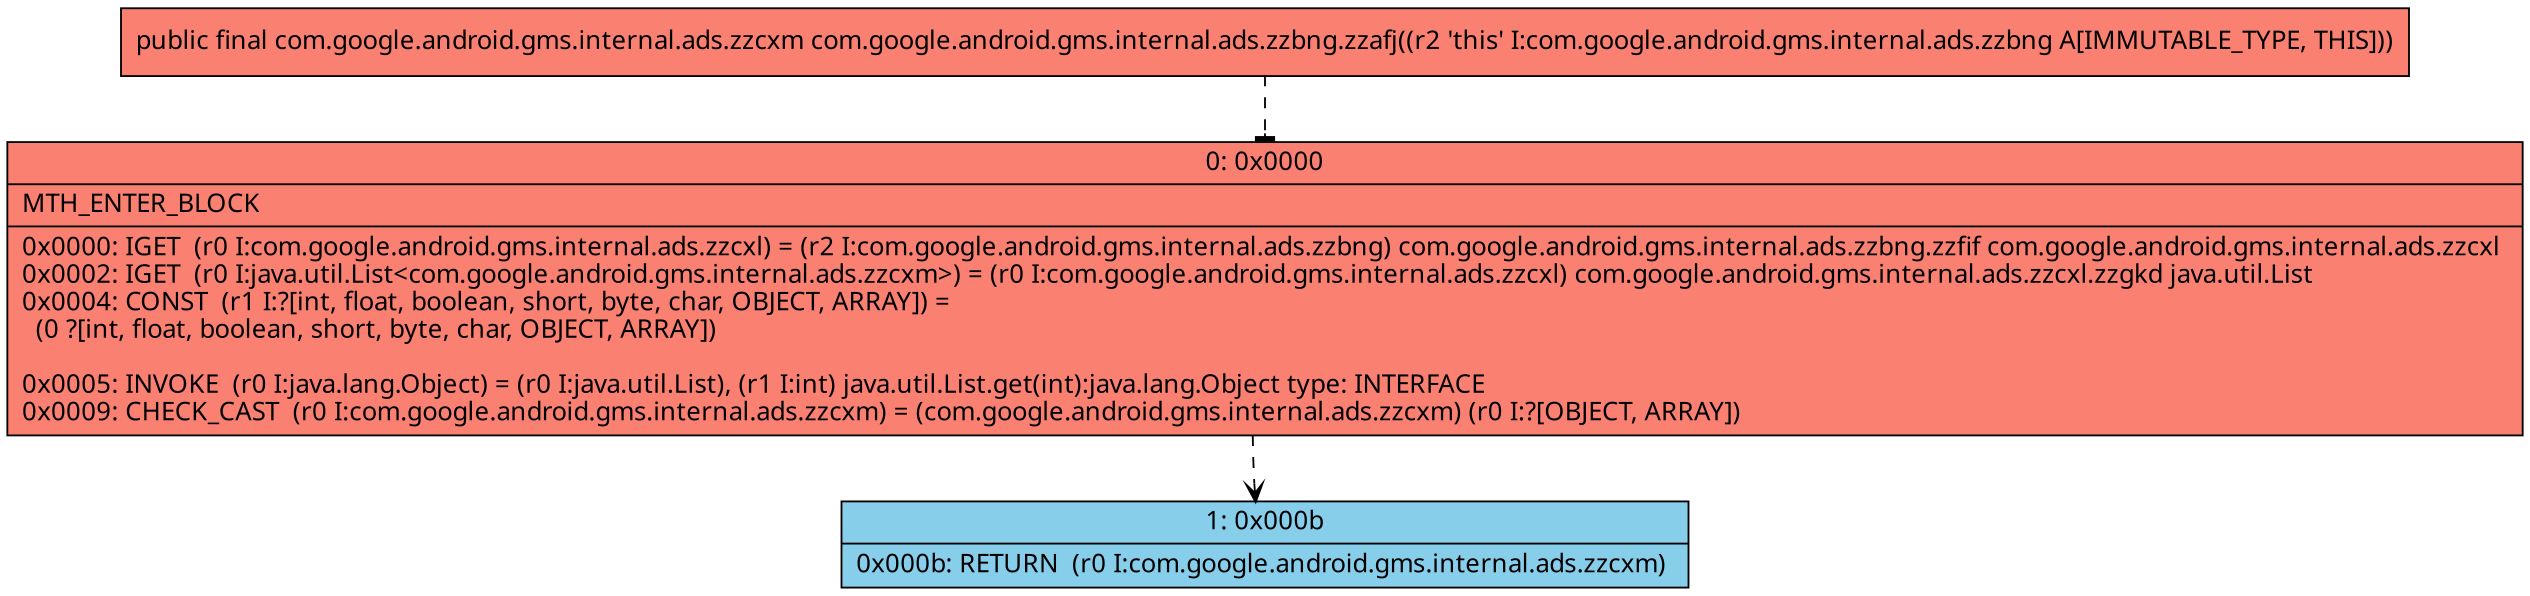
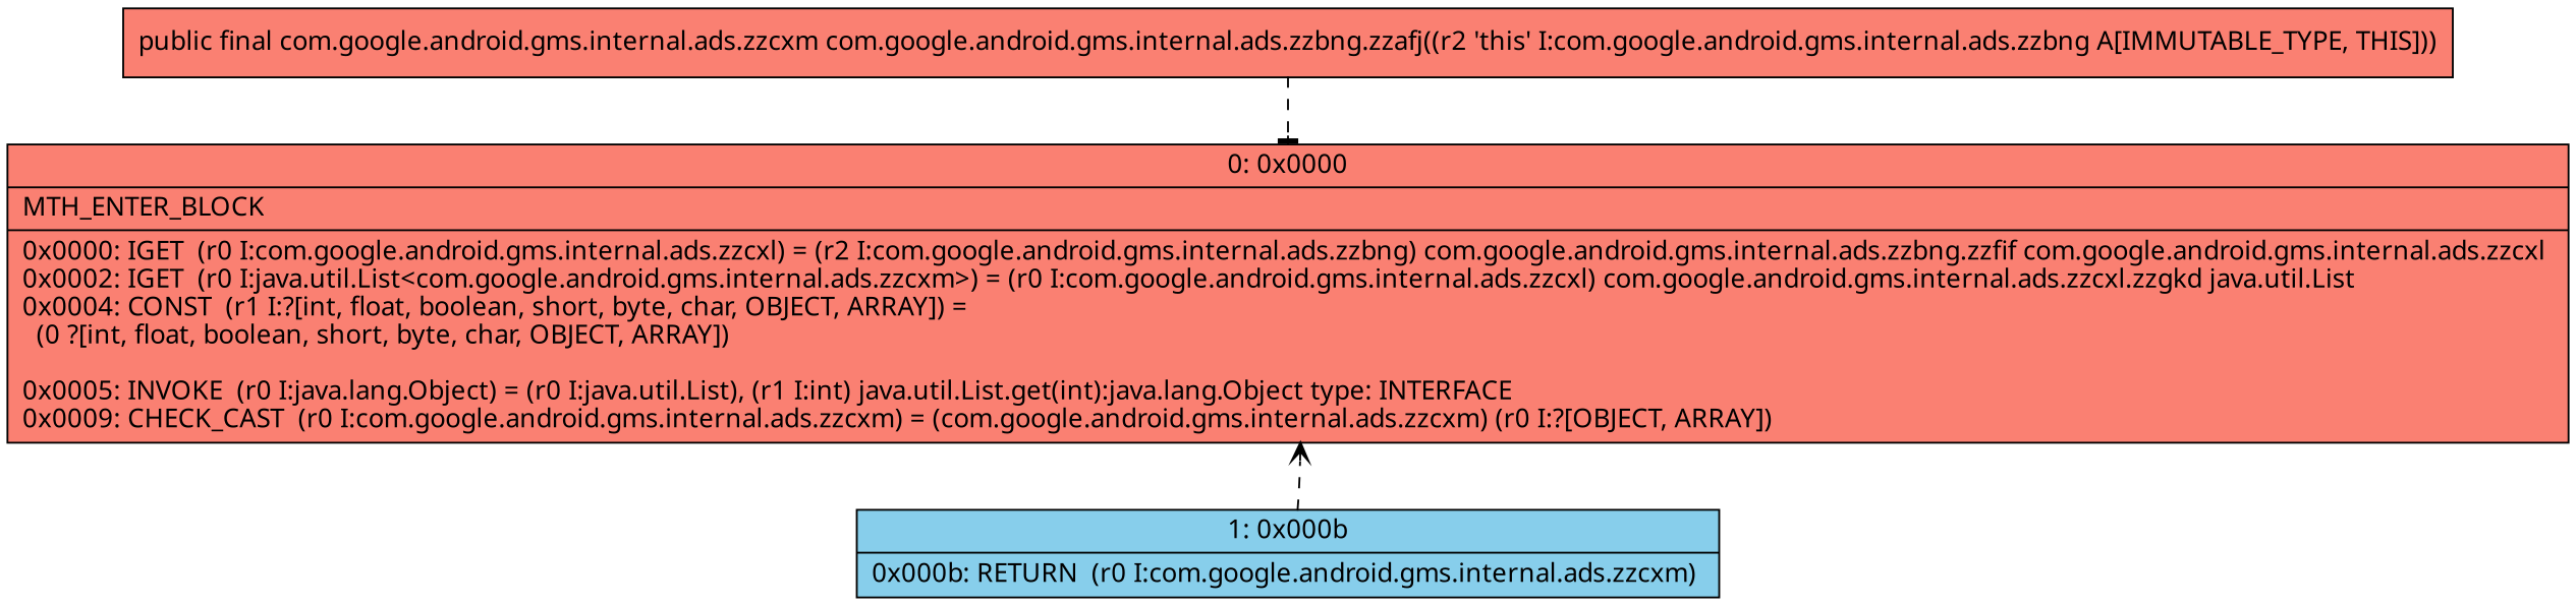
  digraph {
    fontname="Noto Sans"
    node [shape=record style=filled fillcolor=salmon fontname="Noto Sans"]
    edge [style=dashed fontname="Noto Sans"]
    n1 [label="{0\:\ 0x0000|MTH_ENTER_BLOCK\l|0x0000: IGET  (r0 I:com.google.android.gms.internal.ads.zzcxl) = (r2 I:com.google.android.gms.internal.ads.zzbng) com.google.android.gms.internal.ads.zzbng.zzfif com.google.android.gms.internal.ads.zzcxl \l0x0002: IGET  (r0 I:java.util.List\<com.google.android.gms.internal.ads.zzcxm\>) = (r0 I:com.google.android.gms.internal.ads.zzcxl) com.google.android.gms.internal.ads.zzcxl.zzgkd java.util.List \l0x0004: CONST  (r1 I:?[int, float, boolean, short, byte, char, OBJECT, ARRAY]) = \l  (0 ?[int, float, boolean, short, byte, char, OBJECT, ARRAY])\l \l0x0005: INVOKE  (r0 I:java.lang.Object) = (r0 I:java.util.List), (r1 I:int) java.util.List.get(int):java.lang.Object type: INTERFACE \l0x0009: CHECK_CAST  (r0 I:com.google.android.gms.internal.ads.zzcxm) = (com.google.android.gms.internal.ads.zzcxm) (r0 I:?[OBJECT, ARRAY]) \l}"]
    n2 [label="{1\:\ 0x000b|0x000b: RETURN  (r0 I:com.google.android.gms.internal.ads.zzcxm) \l}" fillcolor=skyblue]
    n3 [label="{public final com.google.android.gms.internal.ads.zzcxm com.google.android.gms.internal.ads.zzbng.zzafj((r2 'this' I:com.google.android.gms.internal.ads.zzbng A[IMMUTABLE_TYPE, THIS])) }"]
-   n1 -> n2 [arrowhead=vee]
+   n2 -> n1 [arrowhead=vee]
    n3 -> n1 [arrowhead=tee]
  }
